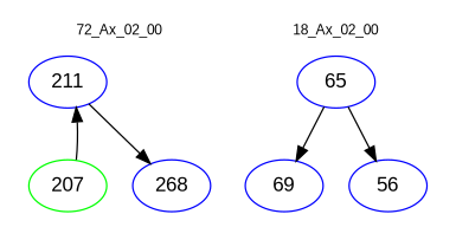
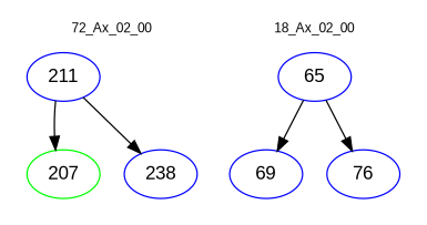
  digraph {
    fontname="Liberation Sans"
    node [color=blue fontname="Liberation Sans"]
    edge [color=black fontname="Liberation Sans"]
    n1 [label=211]
    n2 [color=green label=207]
-   n3 [label=268]
+   n3 [label=238]
    n4 [label=65]
    n5 [label=69]
-   n6 [label=56]
+   n6 [label=76]
    subgraph cluster_1 {
      color=white
      fontsize=10
      label="72_Ax_02_00"
      n1
      n2
      n3
    }
    subgraph cluster_2 {
      color=white
      fontsize=10
      label="18_Ax_02_00"
      n4
      n5
      n6
    }
-   n2 -> n1
+   n1 -> n2
    n1 -> n3
    n4 -> n5
    n4 -> n6
  }
